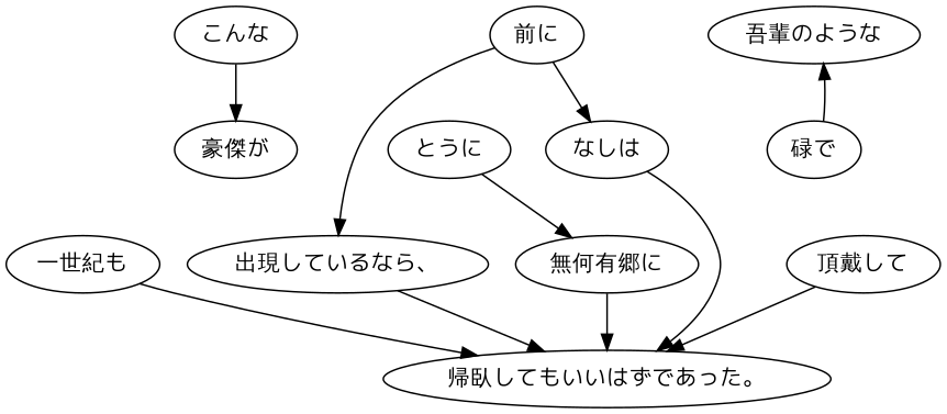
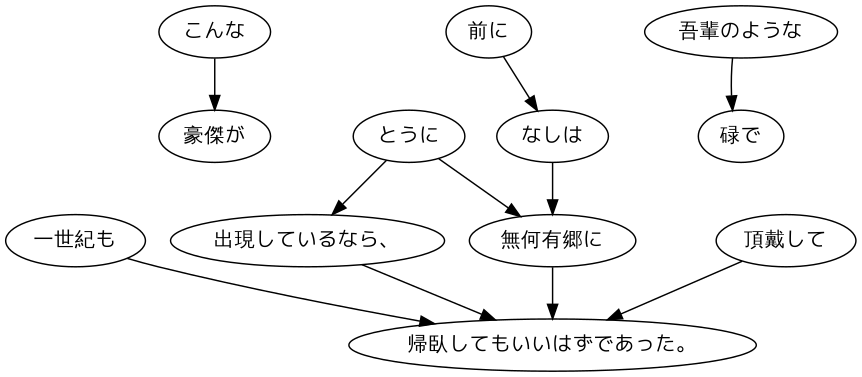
  digraph {
    fontname="Liberation Mono"
    node [fontname="Liberation Mono"]
    edge [fontname="Liberation Mono"]
    n1 [label="こんな"]
    n2 [label="豪傑が"]
    n3 [label="出現しているなら、"]
    n4 [label="帰臥してもいいはずであった。"]
    n5 [label="一世紀も"]
    n6 [label="前に"]
    n7 [label="なしは"]
    n8 [label="吾輩のような"]
    n9 [label="碌で"]
    n10 [label="とうに"]
    n11 [label="無何有郷に"]
    n12 [label="頂戴して"]
    n1 -> n2
    n3 -> n4
    n5 -> n4
-   n6 -> n3
+   n10 -> n3
    n6 -> n7
-   n7 -> n4
-   n9 -> n8
+   n7 -> n11
+   n8 -> n9
    n10 -> n11
    n11 -> n4
    n12 -> n4
  }
